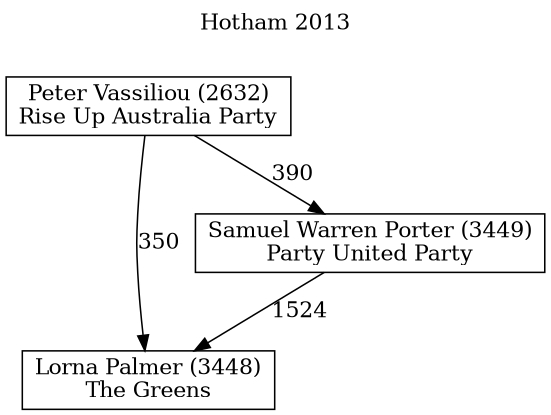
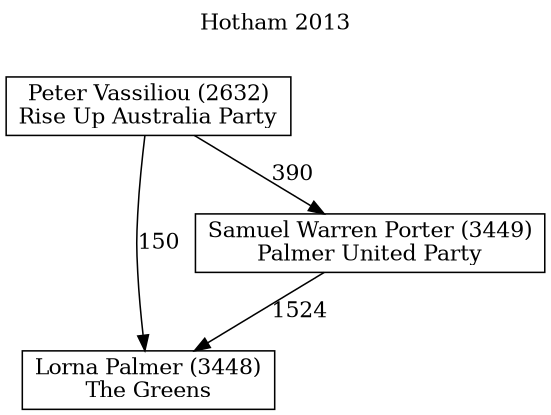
  digraph {
    label="Hotham 2013"
    labelloc=t
    mclimit=10
    node [shape=box]
    n1 [label="Lorna Palmer (3448)\nThe Greens"]
    n2 [label="Peter Vassiliou (2632)\nRise Up Australia Party"]
-   n3 [label="Samuel Warren Porter (3449)\nParty United Party"]
-   n2 -> n1 [label=350]
+   n3 [label="Samuel Warren Porter (3449)\nPalmer United Party"]
+   n2 -> n1 [label=150]
    n2 -> n3 [label=390]
    n3 -> n1 [label=1524]
  }
